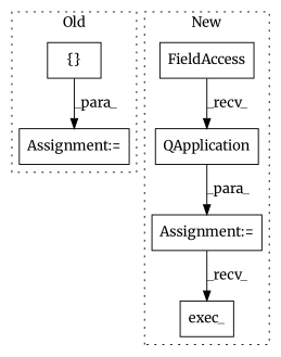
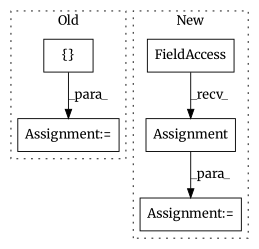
  digraph {
    fontname=Merriweather
    node [a=7 fontname=Merriweather l=1 shape=box]
    edge [fontname=Merriweather]
    n1 [a=4 l="1,1" label="{}" s="1118,1147"]
    n2 [label="Assignment:=" s=1081]
-   n3 [a=32 l="13,1" label=QApplication s="16883,16904"]
-   n4 [a=32 l=7 label=exec_ s=16951]
+   n3 [a=32 l="13,1" label=Assignment s="16883,16904"]
    n5 [label="Assignment:=" s=16876]
    n6 [a=22 l=8 label=FieldAccess s=16896]
    subgraph cluster_1 {
      label=Old
      style=dotted
      n1
      n2
    }
    subgraph cluster_2 {
      label=New
      style=dotted
      n3
-     n4
      n5
      n6
    }
    n1 -> n2 [label=_para_]
    n3 -> n5 [label=_para_]
-   n5 -> n4 [label=_recv_]
    n6 -> n3 [label=_recv_]
  }
